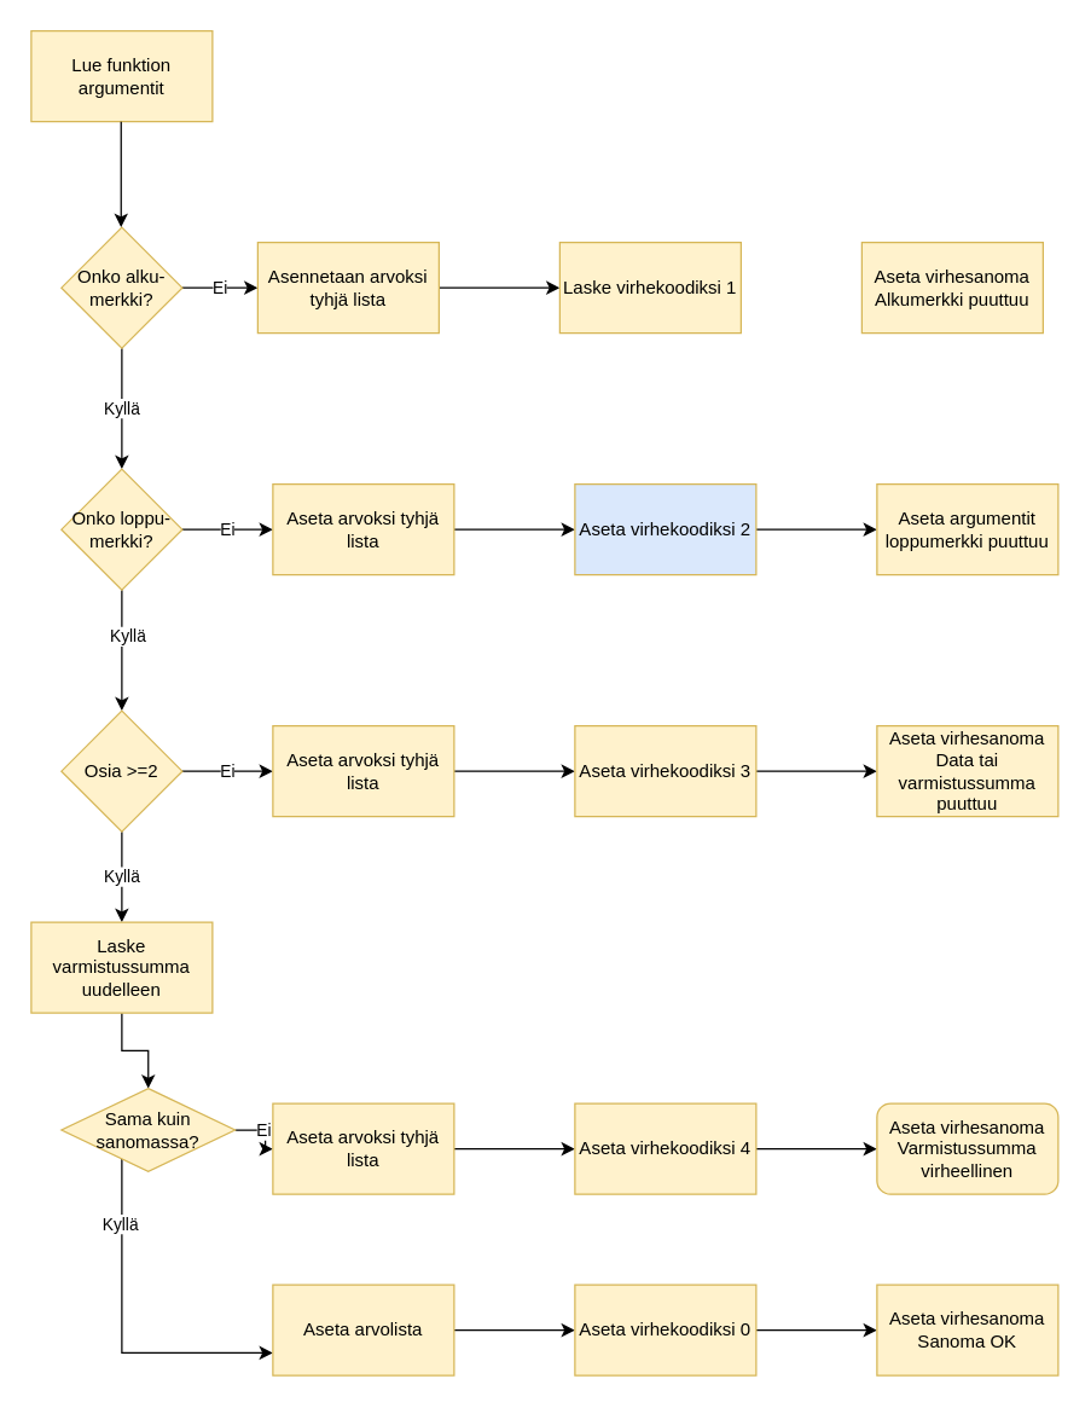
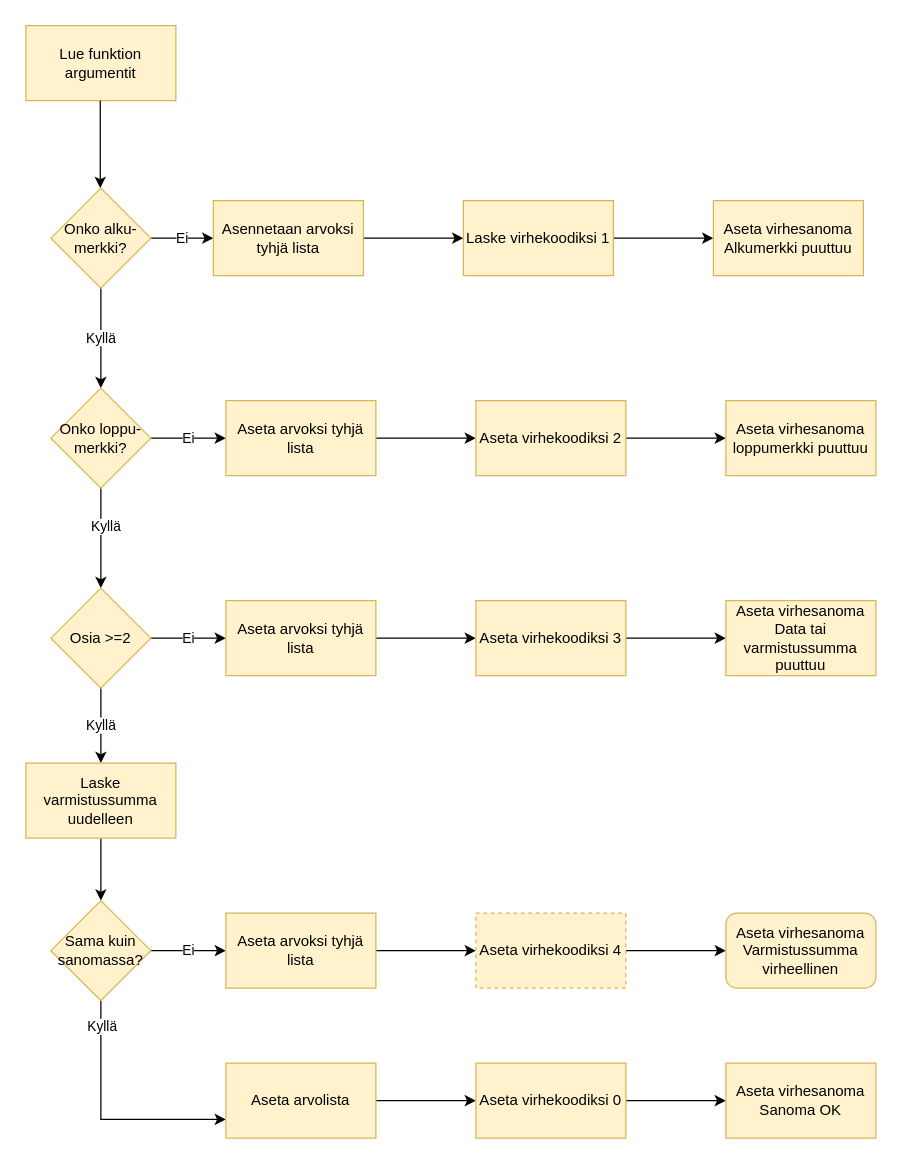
  <mxCell id="0" />
  <mxCell id="1" parent="0" />
  <mxCell id="2" value="Lue funktion argumentit" style="rounded=0;whiteSpace=wrap;html=1;fillColor=#fff2cc;strokeColor=#d6b656;" vertex="1" parent="1"><mxGeometry x="20" y="20" width="120" height="60" as="geometry" /></mxCell>
  <mxCell id="3" value="Ei" style="edgeStyle=orthogonalEdgeStyle;rounded=0;orthogonalLoop=1;jettySize=auto;html=1;exitX=1;exitY=0.5;exitDx=0;exitDy=0;entryX=0;entryY=0.5;entryDx=0;entryDy=0;" edge="1" parent="1" source="5" target="8"><mxGeometry relative="1" as="geometry"><Array as="points"><mxPoint x="140" y="190" /><mxPoint x="140" y="190" /></Array></mxGeometry></mxCell>
  <mxCell id="4" value="Kyllä" style="edgeStyle=orthogonalEdgeStyle;rounded=0;orthogonalLoop=1;jettySize=auto;html=1;" edge="1" parent="1" source="5" target="15"><mxGeometry relative="1" as="geometry" /></mxCell>
  <mxCell id="5" value="Onko alku-merkki?" style="rhombus;whiteSpace=wrap;html=1;fillColor=#fff2cc;strokeColor=#d6b656;" vertex="1" parent="1"><mxGeometry x="40" y="150" width="80" height="80" as="geometry" /></mxCell>
  <mxCell id="6" value="" style="endArrow=classic;html=1;rounded=0;" edge="1" parent="1"><mxGeometry width="50" height="50" relative="1" as="geometry"><mxPoint x="79.5" y="80" as="sourcePoint" /><mxPoint x="79.5" y="150" as="targetPoint" /></mxGeometry></mxCell>
  <mxCell id="7" value="" style="edgeStyle=orthogonalEdgeStyle;rounded=0;orthogonalLoop=1;jettySize=auto;html=1;" edge="1" parent="1" source="8" target="10"><mxGeometry relative="1" as="geometry" /></mxCell>
  <mxCell id="8" value="Asennetaan arvoksi tyhjä lista" style="rounded=0;whiteSpace=wrap;html=1;fillColor=#fff2cc;strokeColor=#d6b656;" vertex="1" parent="1"><mxGeometry x="170" y="160" width="120" height="60" as="geometry" /></mxCell>
+ <mxCell id="9" value="" style="edgeStyle=orthogonalEdgeStyle;rounded=0;orthogonalLoop=1;jettySize=auto;html=1;" edge="1" parent="1" source="10" target="11"><mxGeometry relative="1" as="geometry" /></mxCell>
  <mxCell id="10" value="Laske virhekoodiksi 1" style="whiteSpace=wrap;html=1;rounded=0;fillColor=#fff2cc;strokeColor=#d6b656;" vertex="1" parent="1"><mxGeometry x="370" y="160" width="120" height="60" as="geometry" /></mxCell>
  <mxCell id="11" value="Aseta virhesanoma&lt;br&gt;Alkumerkki puuttuu" style="whiteSpace=wrap;html=1;rounded=0;fillColor=#fff2cc;strokeColor=#d6b656;" vertex="1" parent="1"><mxGeometry x="570" y="160" width="120" height="60" as="geometry" /></mxCell>
  <mxCell id="12" value="Ei" style="edgeStyle=orthogonalEdgeStyle;rounded=0;orthogonalLoop=1;jettySize=auto;html=1;" edge="1" parent="1" source="15" target="17"><mxGeometry relative="1" as="geometry" /></mxCell>
  <mxCell id="13" value="" style="edgeStyle=orthogonalEdgeStyle;rounded=0;orthogonalLoop=1;jettySize=auto;html=1;" edge="1" parent="1" source="15" target="23"><mxGeometry relative="1" as="geometry" /></mxCell>
  <mxCell id="14" value="Kyllä" style="edgeLabel;html=1;align=center;verticalAlign=middle;resizable=0;points=[];" vertex="1" connectable="0" parent="13"><mxGeometry x="-0.24" y="3" relative="1" as="geometry"><mxPoint as="offset" /></mxGeometry></mxCell>
  <mxCell id="15" value="Onko loppu-merkki?" style="rhombus;whiteSpace=wrap;html=1;fillColor=#fff2cc;strokeColor=#d6b656;" vertex="1" parent="1"><mxGeometry x="40" y="310" width="80" height="80" as="geometry" /></mxCell>
  <mxCell id="16" value="" style="edgeStyle=orthogonalEdgeStyle;rounded=0;orthogonalLoop=1;jettySize=auto;html=1;" edge="1" parent="1" source="17" target="19"><mxGeometry relative="1" as="geometry" /></mxCell>
  <mxCell id="17" value="Aseta arvoksi tyhjä lista" style="whiteSpace=wrap;html=1;fillColor=#fff2cc;strokeColor=#d6b656;" vertex="1" parent="1"><mxGeometry x="180" y="320" width="120" height="60" as="geometry" /></mxCell>
  <mxCell id="18" value="" style="edgeStyle=orthogonalEdgeStyle;rounded=0;orthogonalLoop=1;jettySize=auto;html=1;" edge="1" parent="1" source="19" target="20"><mxGeometry relative="1" as="geometry" /></mxCell>
- <mxCell id="19" value="Aseta virhekoodiksi 2" style="whiteSpace=wrap;html=1;fillColor=#dae8fc;strokeColor=#d6b656;" vertex="1" parent="1"><mxGeometry x="380" y="320" width="120" height="60" as="geometry" /></mxCell>
- <mxCell id="20" value="Aseta argumentit&lt;br&gt;loppumerkki puuttuu" style="whiteSpace=wrap;html=1;fillColor=#fff2cc;strokeColor=#d6b656;" vertex="1" parent="1"><mxGeometry x="580" y="320" width="120" height="60" as="geometry" /></mxCell>
+ <mxCell id="19" value="Aseta virhekoodiksi 2" style="whiteSpace=wrap;html=1;fillColor=#fff2cc;strokeColor=#d6b656;" vertex="1" parent="1"><mxGeometry x="380" y="320" width="120" height="60" as="geometry" /></mxCell>
+ <mxCell id="20" value="Aseta virhesanoma&lt;br&gt;loppumerkki puuttuu" style="whiteSpace=wrap;html=1;fillColor=#fff2cc;strokeColor=#d6b656;" vertex="1" parent="1"><mxGeometry x="580" y="320" width="120" height="60" as="geometry" /></mxCell>
  <mxCell id="21" value="Ei" style="edgeStyle=orthogonalEdgeStyle;rounded=0;orthogonalLoop=1;jettySize=auto;html=1;" edge="1" parent="1" source="23" target="25"><mxGeometry relative="1" as="geometry" /></mxCell>
  <mxCell id="22" value="Kyllä" style="edgeStyle=orthogonalEdgeStyle;rounded=0;orthogonalLoop=1;jettySize=auto;html=1;" edge="1" parent="1" source="23" target="30"><mxGeometry relative="1" as="geometry" /></mxCell>
  <mxCell id="23" value="Osia &amp;gt;=2" style="rhombus;whiteSpace=wrap;html=1;fillColor=#fff2cc;strokeColor=#d6b656;" vertex="1" parent="1"><mxGeometry x="40" y="470" width="80" height="80" as="geometry" /></mxCell>
  <mxCell id="24" value="" style="edgeStyle=orthogonalEdgeStyle;rounded=0;orthogonalLoop=1;jettySize=auto;html=1;" edge="1" parent="1" source="25" target="27"><mxGeometry relative="1" as="geometry" /></mxCell>
  <mxCell id="25" value="Aseta arvoksi tyhjä lista" style="whiteSpace=wrap;html=1;fillColor=#fff2cc;strokeColor=#d6b656;" vertex="1" parent="1"><mxGeometry x="180" y="480" width="120" height="60" as="geometry" /></mxCell>
  <mxCell id="26" value="" style="edgeStyle=orthogonalEdgeStyle;rounded=0;orthogonalLoop=1;jettySize=auto;html=1;" edge="1" parent="1" source="27" target="28"><mxGeometry relative="1" as="geometry" /></mxCell>
  <mxCell id="27" value="Aseta virhekoodiksi 3" style="whiteSpace=wrap;html=1;fillColor=#fff2cc;strokeColor=#d6b656;" vertex="1" parent="1"><mxGeometry x="380" y="480" width="120" height="60" as="geometry" /></mxCell>
  <mxCell id="28" value="Aseta virhesanoma&lt;br&gt;Data tai varmistussumma puuttuu" style="whiteSpace=wrap;html=1;fillColor=#fff2cc;strokeColor=#d6b656;" vertex="1" parent="1"><mxGeometry x="580" y="480" width="120" height="60" as="geometry" /></mxCell>
  <mxCell id="29" value="" style="edgeStyle=orthogonalEdgeStyle;rounded=0;orthogonalLoop=1;jettySize=auto;html=1;" edge="1" parent="1" source="30" target="34"><mxGeometry relative="1" as="geometry" /></mxCell>
  <mxCell id="30" value="Laske varmistussumma uudelleen" style="whiteSpace=wrap;html=1;fillColor=#fff2cc;strokeColor=#d6b656;" vertex="1" parent="1"><mxGeometry x="20" y="610" width="120" height="60" as="geometry" /></mxCell>
  <mxCell id="31" value="Ei" style="edgeStyle=orthogonalEdgeStyle;rounded=0;orthogonalLoop=1;jettySize=auto;html=1;" edge="1" parent="1" source="34" target="36"><mxGeometry relative="1" as="geometry" /></mxCell>
  <mxCell id="32" style="edgeStyle=orthogonalEdgeStyle;rounded=0;orthogonalLoop=1;jettySize=auto;html=1;entryX=0;entryY=0.75;entryDx=0;entryDy=0;" edge="1" parent="1" source="34" target="41"><mxGeometry relative="1" as="geometry"><Array as="points"><mxPoint x="80" y="895" /></Array></mxGeometry></mxCell>
  <mxCell id="33" value="Kyllä" style="edgeLabel;html=1;align=center;verticalAlign=middle;resizable=0;points=[];" vertex="1" connectable="0" parent="32"><mxGeometry x="0.012" y="2" relative="1" as="geometry"><mxPoint x="-4" y="-73" as="offset" /></mxGeometry></mxCell>
- <mxCell id="34" value="Sama kuin sanomassa?" style="rhombus;whiteSpace=wrap;html=1;fillColor=#fff2cc;strokeColor=#d6b656;" vertex="1" parent="1"><mxGeometry x="40" y="720" width="115" height="55" as="geometry" /></mxCell>
+ <mxCell id="34" value="Sama kuin sanomassa?" style="rhombus;whiteSpace=wrap;html=1;fillColor=#fff2cc;strokeColor=#d6b656;" vertex="1" parent="1"><mxGeometry x="40" y="720" width="80" height="80" as="geometry" /></mxCell>
  <mxCell id="35" value="" style="edgeStyle=orthogonalEdgeStyle;rounded=0;orthogonalLoop=1;jettySize=auto;html=1;" edge="1" parent="1" source="36" target="38"><mxGeometry relative="1" as="geometry" /></mxCell>
  <mxCell id="36" value="Aseta arvoksi tyhjä lista" style="whiteSpace=wrap;html=1;fillColor=#fff2cc;strokeColor=#d6b656;" vertex="1" parent="1"><mxGeometry x="180" y="730" width="120" height="60" as="geometry" /></mxCell>
  <mxCell id="37" value="" style="edgeStyle=orthogonalEdgeStyle;rounded=0;orthogonalLoop=1;jettySize=auto;html=1;" edge="1" parent="1" source="38" target="39"><mxGeometry relative="1" as="geometry" /></mxCell>
- <mxCell id="38" value="Aseta virhekoodiksi 4" style="whiteSpace=wrap;html=1;fillColor=#fff2cc;strokeColor=#d6b656;" vertex="1" parent="1"><mxGeometry x="380" y="730" width="120" height="60" as="geometry" /></mxCell>
+ <mxCell id="38" value="Aseta virhekoodiksi 4" style="whiteSpace=wrap;html=1;fillColor=#fff2cc;strokeColor=#d6b656;dashed=1;" vertex="1" parent="1"><mxGeometry x="380" y="730" width="120" height="60" as="geometry" /></mxCell>
  <mxCell id="39" value="Aseta virhesanoma&lt;br&gt;Varmistussumma&lt;br&gt;virheellinen" style="whiteSpace=wrap;html=1;fillColor=#fff2cc;strokeColor=#d6b656;rounded=1;" vertex="1" parent="1"><mxGeometry x="580" y="730" width="120" height="60" as="geometry" /></mxCell>
  <mxCell id="40" value="" style="edgeStyle=orthogonalEdgeStyle;rounded=0;orthogonalLoop=1;jettySize=auto;html=1;" edge="1" parent="1" source="41" target="43"><mxGeometry relative="1" as="geometry" /></mxCell>
  <mxCell id="41" value="Aseta arvolista" style="whiteSpace=wrap;html=1;fillColor=#fff2cc;strokeColor=#d6b656;" vertex="1" parent="1"><mxGeometry x="180" y="850" width="120" height="60" as="geometry" /></mxCell>
  <mxCell id="42" value="" style="edgeStyle=orthogonalEdgeStyle;rounded=0;orthogonalLoop=1;jettySize=auto;html=1;" edge="1" parent="1" source="43" target="44"><mxGeometry relative="1" as="geometry" /></mxCell>
  <mxCell id="43" value="Aseta virhekoodiksi 0" style="whiteSpace=wrap;html=1;fillColor=#fff2cc;strokeColor=#d6b656;" vertex="1" parent="1"><mxGeometry x="380" y="850" width="120" height="60" as="geometry" /></mxCell>
  <mxCell id="44" value="Aseta virhesanoma&lt;br&gt;Sanoma OK" style="whiteSpace=wrap;html=1;fillColor=#fff2cc;strokeColor=#d6b656;" vertex="1" parent="1"><mxGeometry x="580" y="850" width="120" height="60" as="geometry" /></mxCell>
